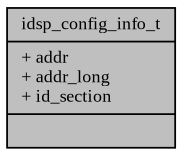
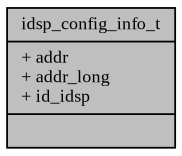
  digraph {
    fontname="Liberation Serif"
-   n1 [color=black fillcolor=grey75 fontcolor=black fontname="Liberation Serif" fontsize=10 height=0.2 label="{idsp_config_info_t\n|+ addr\l+ addr_long\l+ id_section\l|}" shape=record style=filled width=0.4]
+   n1 [color=black fillcolor=grey75 fontcolor=black fontname="Liberation Serif" fontsize=10 height=0.2 label="{idsp_config_info_t\n|+ addr\l+ addr_long\l+ id_idsp\l|}" shape=record style=filled width=0.4]
  }
